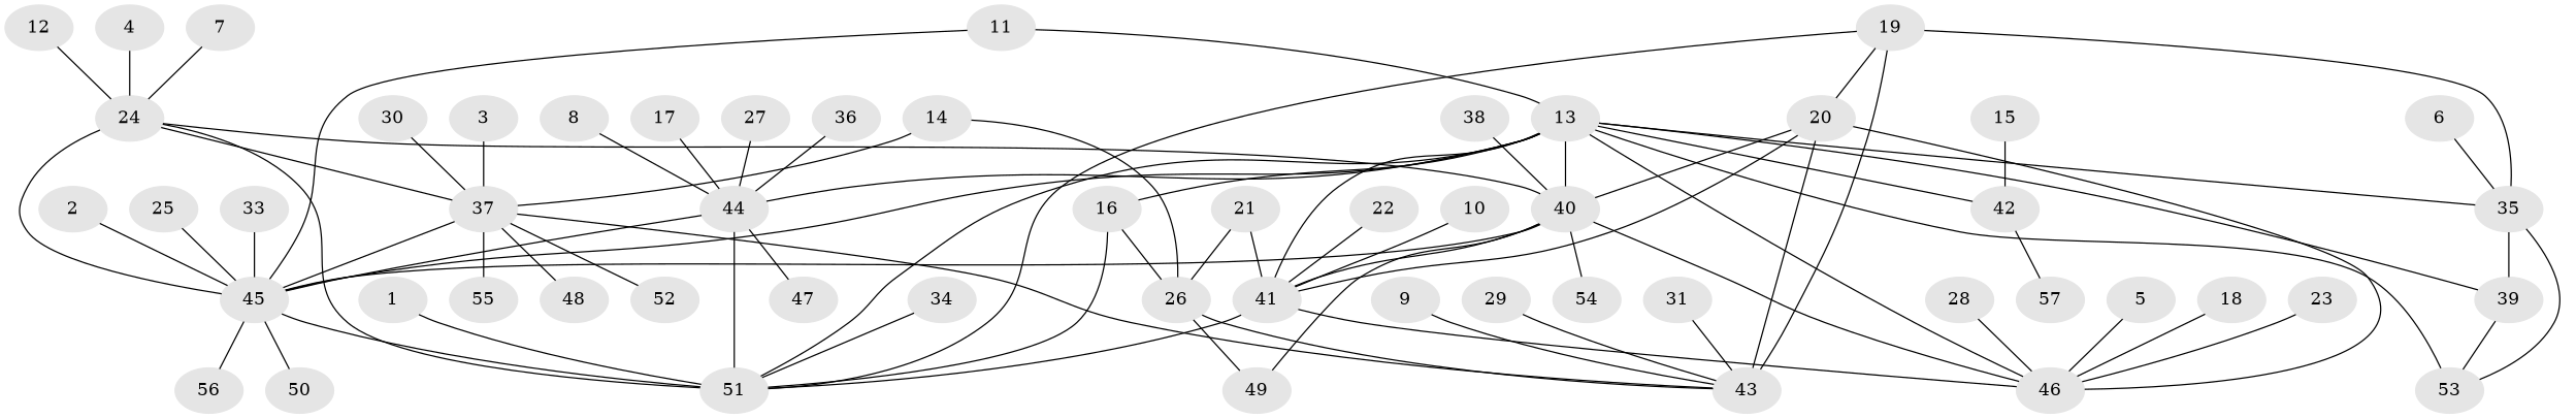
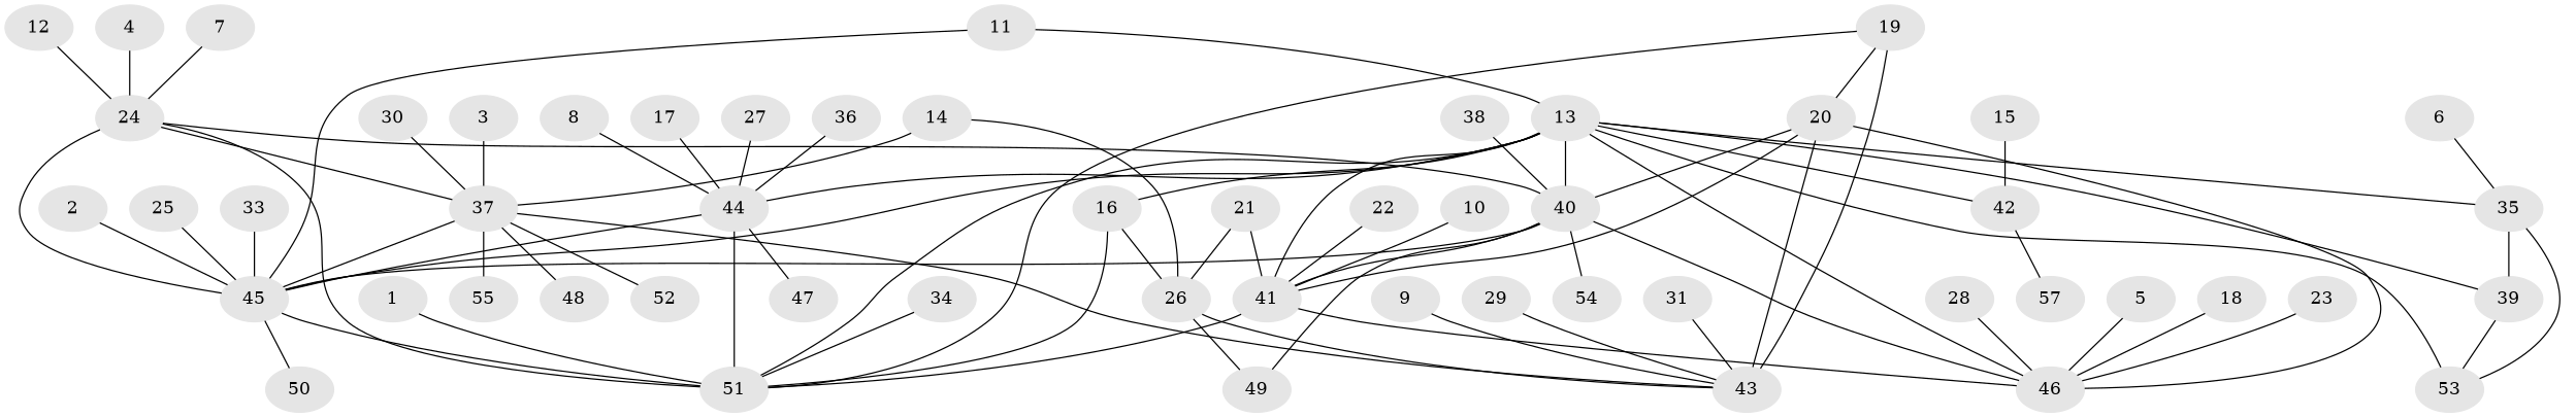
  graph {
    node [color=gray90 style=filled]
    edge [weight=1.0]
    1
    51
    2
    45
    50
-   56
    3
    37
    43
    48
    52
    55
    4
    24
    40
    5
    46
    6
    35
    39
    53
    7
    8
    44
    47
    9
    10
    41
    11
    13
    16
    42
    12
    26
    20
    49
    54
    57
    14
    15
    17
    18
    19
    21
    22
    23
    25
    27
    28
    29
    30
    31
    33
    34
    36
    38
    1 -- 51
    2 -- 45
    45 -- 51 [weight=3.0]
    45 -- 50
-   45 -- 56
    3 -- 37
    37 -- 45 [weight=3.0]
    37 -- 43
    37 -- 48
    37 -- 52
    37 -- 55
    4 -- 24
    24 -- 51
    24 -- 45 [weight=3.0]
    24 -- 37
    24 -- 40
    40 -- 45
    40 -- 46
    40 -- 41
    40 -- 49
    40 -- 54
    5 -- 46
    6 -- 35
    35 -- 39
    35 -- 53
    39 -- 53
    7 -- 24
    8 -- 44
    44 -- 51 [weight=2.0]
    44 -- 45 [weight=2.0]
    44 -- 47
    9 -- 43
    10 -- 41
    41 -- 51
    41 -- 46
    11 -- 45
    11 -- 13
    13 -- 51 [weight=2.0]
    13 -- 45 [weight=2.0]
    13 -- 40 [weight=2.0]
    13 -- 46
    13 -- 35 [weight=2.0]
    13 -- 39 [weight=2.0]
    13 -- 53 [weight=2.0]
    13 -- 44 [weight=2.0]
    13 -- 41
    13 -- 16
    13 -- 42
    16 -- 51
    16 -- 26
    42 -- 57
    12 -- 24
    26 -- 43
    26 -- 49
    20 -- 43 [weight=2.0]
    20 -- 40
    20 -- 46
    20 -- 41
    14 -- 37
    14 -- 26
    15 -- 42
    17 -- 44
    18 -- 46
    19 -- 51
    19 -- 43 [weight=4.0]
-   19 -- 35 [weight=2.0]
    19 -- 20 [weight=2.0]
    21 -- 41
    21 -- 26
    22 -- 41
    23 -- 46
    25 -- 45
    27 -- 44
    28 -- 46
    29 -- 43
    30 -- 37
    31 -- 43
    33 -- 45
    34 -- 51
    36 -- 44
    38 -- 40
  }
